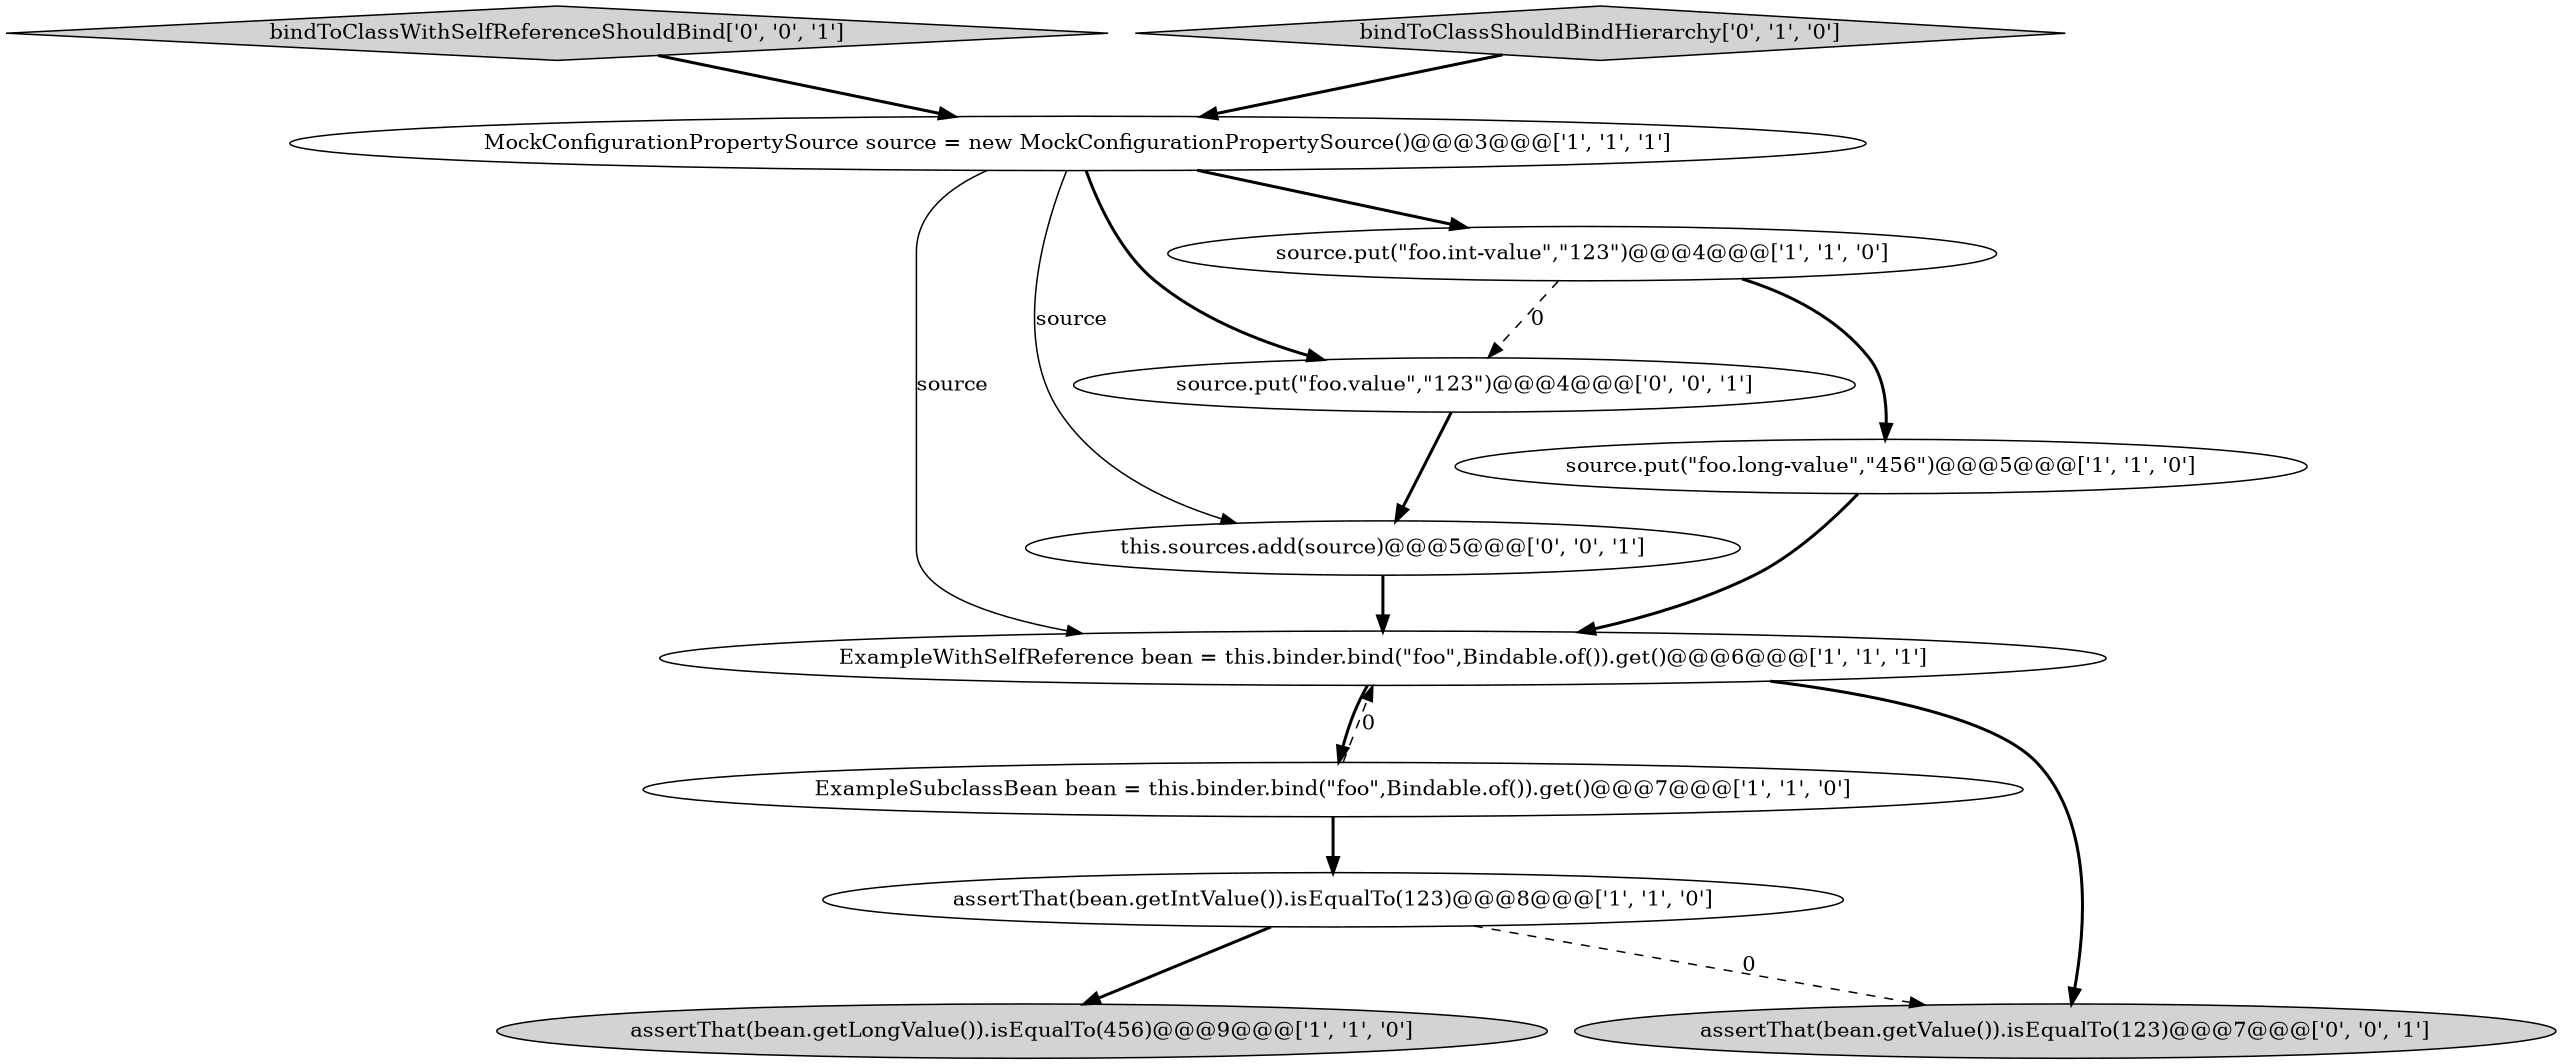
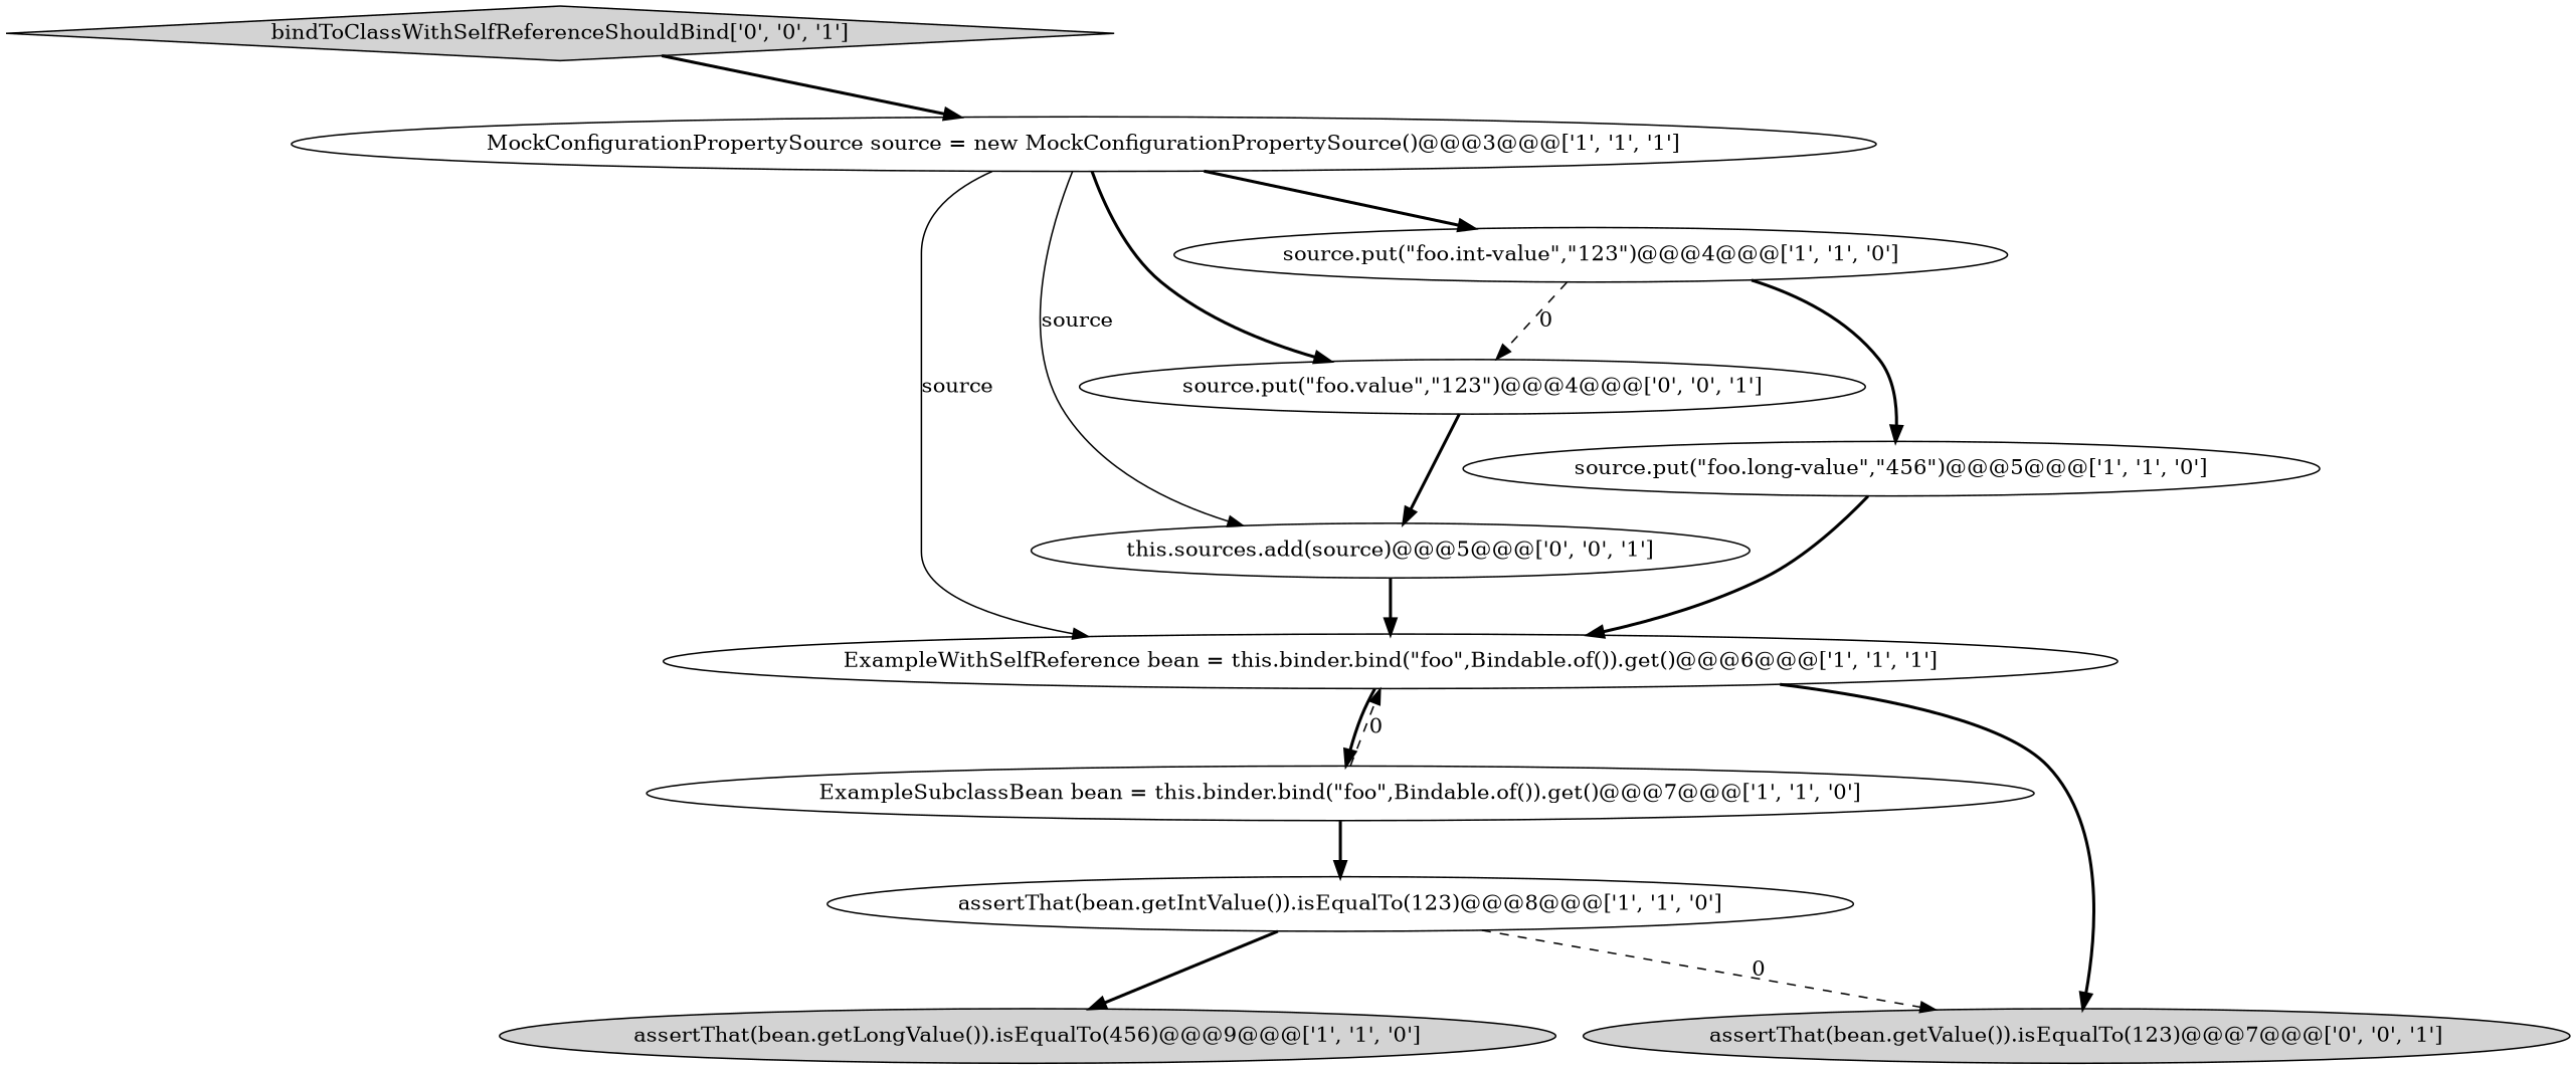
  digraph {
    node [fillcolor=white shape=ellipse style=filled]
    edge [style=bold]
    n1 [fillcolor=lightgray label="bindToClassWithSelfReferenceShouldBind['0', '0', '1']" shape=diamond]
    n2 [label="MockConfigurationPropertySource source = new MockConfigurationPropertySource()@@@3@@@['1', '1', '1']"]
    n3 [label="ExampleWithSelfReference bean = this.binder.bind(\"foo\",Bindable.of()).get()@@@6@@@['1', '1', '1']"]
    n4 [label="this.sources.add(source)@@@5@@@['0', '0', '1']"]
    n5 [label="source.put(\"foo.value\",\"123\")@@@4@@@['0', '0', '1']"]
    n6 [label="source.put(\"foo.int-value\",\"123\")@@@4@@@['1', '1', '0']"]
    n7 [label="ExampleSubclassBean bean = this.binder.bind(\"foo\",Bindable.of()).get()@@@7@@@['1', '1', '0']"]
    n8 [label="assertThat(bean.getIntValue()).isEqualTo(123)@@@8@@@['1', '1', '0']"]
    n9 [fillcolor=lightgray label="assertThat(bean.getValue()).isEqualTo(123)@@@7@@@['0', '0', '1']"]
    n10 [fillcolor=lightgray label="assertThat(bean.getLongValue()).isEqualTo(456)@@@9@@@['1', '1', '0']"]
    n11 [label="source.put(\"foo.long-value\",\"456\")@@@5@@@['1', '1', '0']"]
-   n12 [fillcolor=lightgray label="bindToClassShouldBindHierarchy['0', '1', '0']" shape=diamond]
    n1 -> n2
    n2 -> n3 [label=source style=solid]
    n2 -> n4 [label=source style=solid]
    n2 -> n5
    n2 -> n6
    n3 -> n7
    n3 -> n9
    n4 -> n3
    n5 -> n4
    n6 -> n5 [label=0 style=dashed]
    n6 -> n11
    n7 -> n3 [label=0 style=dashed]
    n7 -> n8
    n8 -> n9 [label=0 style=dashed]
    n8 -> n10
    n11 -> n3
-   n12 -> n2
  }
